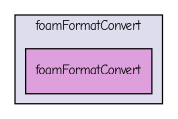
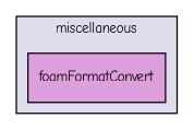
  digraph {
    compound=true
    fontname="Comic Neue"
    n1 [fillcolor=plum fontname="Comic Neue" fontsize=10 label=foamFormatConvert pencolor=black shape=box style=filled]
    subgraph cluster_1 {
      bgcolor="#ddddee"
      fontsize=10
-     label=foamFormatConvert
+     label=miscellaneous
      pencolor=black
      n1
    }
  }
